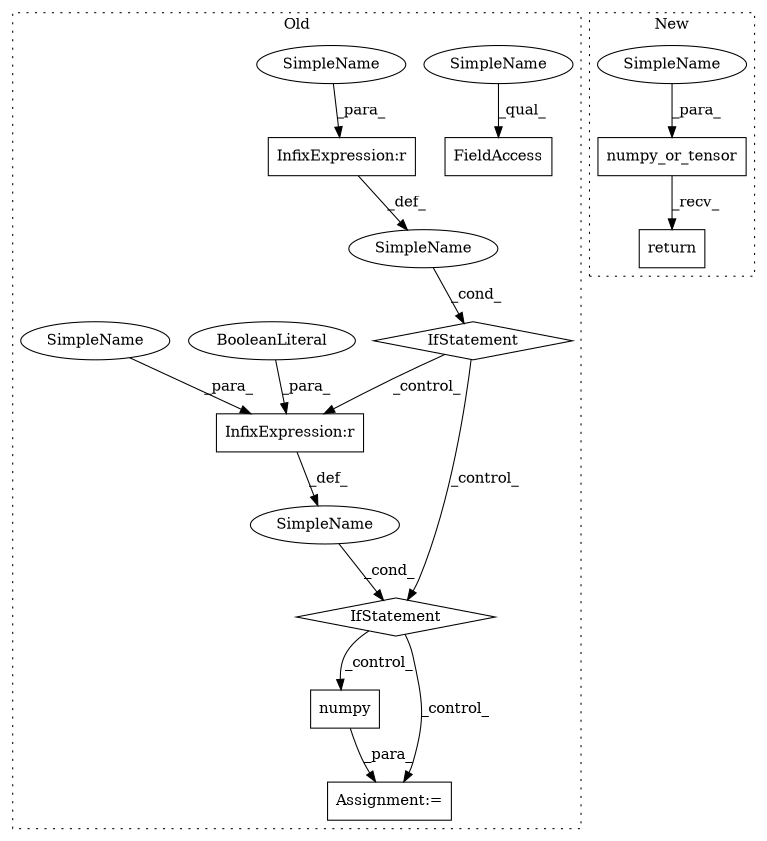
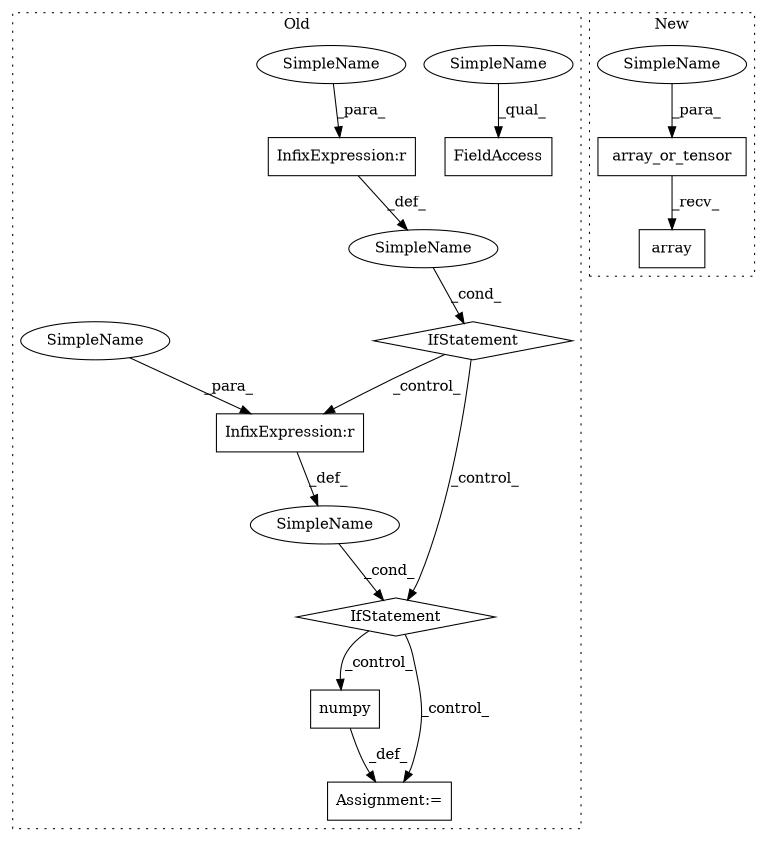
  digraph {
    node [a=42 l=5 shape=box]
    n1 [a=32 l=7 label=numpy s=836]
    n2 [label=SimpleName shape=ellipse l=""]
    n3 [label=SimpleName shape=ellipse l=""]
    n4 [a=27 l=4 label="InfixExpression:r" s=687]
    n5 [a=27 l=4 label="InfixExpression:r" s=741]
-   n6 [a=9 l=4 label=BooleanLiteral s=745 shape=ellipse]
    n7 [a=22 l=13 label=FieldAccess s=792]
    n8 [a=25 l="4,2" label=IfStatement s="731,806" shape=diamond]
    n9 [a=7 l=1 label="Assignment:=" s=822]
    n10 [a=25 l="4,2" label=IfStatement s="678,696" shape=diamond]
    n11 [label=SimpleName s=792 shape=ellipse]
    n12 [label=SimpleName s=682 shape=ellipse]
    n13 [label=SimpleName s=736 shape=ellipse]
-   n14 [a=32 l="16,1" label=numpy_or_tensor s="814,848"]
-   n15 [a=41 l=7 label=return s=789]
+   n14 [a=32 l="16,1" label=array_or_tensor s="814,848"]
+   n15 [a=41 l=7 label=array s=789]
    n16 [label=SimpleName s=837 shape=ellipse]
    subgraph cluster_1 {
      label=Old
      style=dotted
      n1
      n2
      n3
      n4
      n5
-     n6
      n7
      n8
      n9
      n10
      n11
      n12
      n13
    }
    subgraph cluster_2 {
      label=New
      style=dotted
      n14
      n15
      n16
    }
-   n1 -> n9 [label=_para_]
+   n1 -> n9 [label=_def_]
    n2 -> n10 [label=_cond_]
    n3 -> n8 [label=_cond_]
    n4 -> n2 [label=_def_]
    n5 -> n3 [label=_def_]
-   n6 -> n5 [label=_para_]
    n8 -> n1 [label=_control_]
    n8 -> n9 [label=_control_]
    n10 -> n5 [label=_control_]
    n10 -> n8 [label=_control_]
    n11 -> n7 [label=_qual_]
    n12 -> n4 [label=_para_]
    n13 -> n5 [label=_para_]
    n14 -> n15 [label=_recv_]
    n16 -> n14 [label=_para_]
  }
